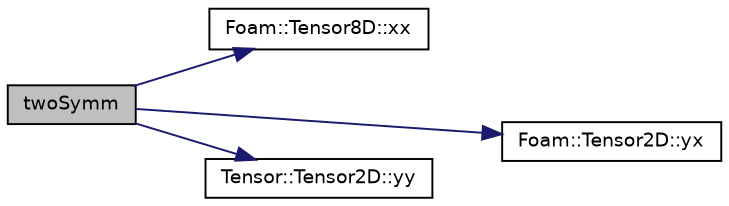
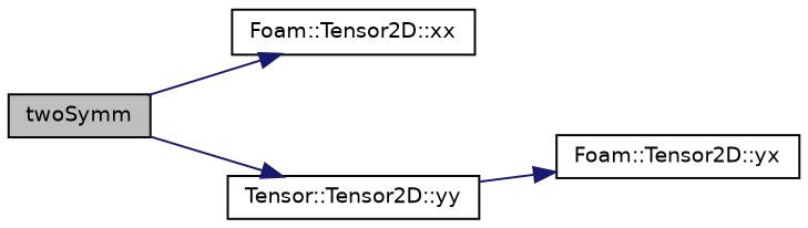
  digraph {
    rankdir=LR
    node [color=black fontname=Helvetica fontsize=10 shape=record]
    edge [color=midnightblue fontname=Helvetica fontsize=10 labelfontname=Helvetica labelfontsize=10 style=solid]
    n1 [fillcolor=grey75 fontcolor=black height=0.2 label=twoSymm style=filled width=0.4]
-   n2 [height=0.2 label="Foam::Tensor8D::xx" width=0.4]
+   n2 [height=0.2 label="Foam::Tensor2D::xx" width=0.4]
    n3 [height=0.2 label="Foam::Tensor2D::yx" width=0.4]
    n4 [height=0.2 label="Tensor::Tensor2D::yy" width=0.4]
    n1 -> n2
-   n1 -> n3
+   n4 -> n3
    n1 -> n4
  }
